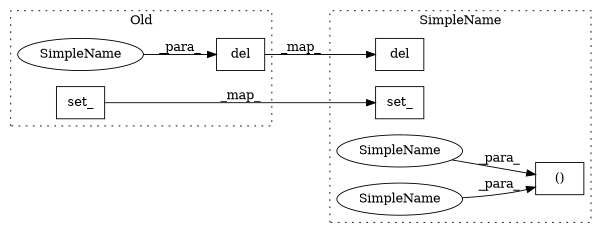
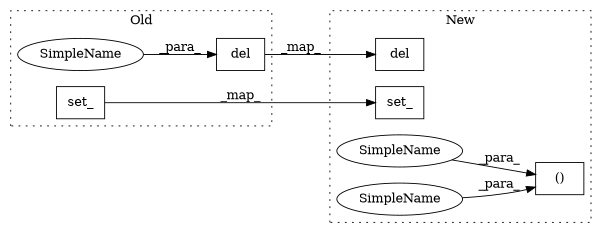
  digraph {
    rankdir=LR
    node [a=32 l=2 s=10678 shape=box]
    n1 [l=6 label=set_ s=4716]
    n2 [l="4,1" label=del s="4730,4739"]
    n3 [a=42 label=SimpleName s=4737 shape=ellipse]
    n4 [l=6 label=set_ s=10906]
    n5 [a=106 l=17 label="()"]
    n6 [l="4,1" label=del s="11099,11105"]
    n7 [a=42 label=SimpleName s=10693 shape=ellipse]
    n8 [a=42 label=SimpleName shape=ellipse]
    subgraph cluster_1 {
      label=Old
      style=dotted
      n1
      n2
      n3
    }
    subgraph cluster_2 {
-     label=SimpleName
+     label=New
      style=dotted
      n4
      n5
      n6
      n7
      n8
    }
    n1 -> n4 [label=_map_]
    n2 -> n6 [label=_map_]
    n3 -> n2 [label=_para_]
    n7 -> n5 [label=_para_]
    n8 -> n5 [label=_para_]
  }
